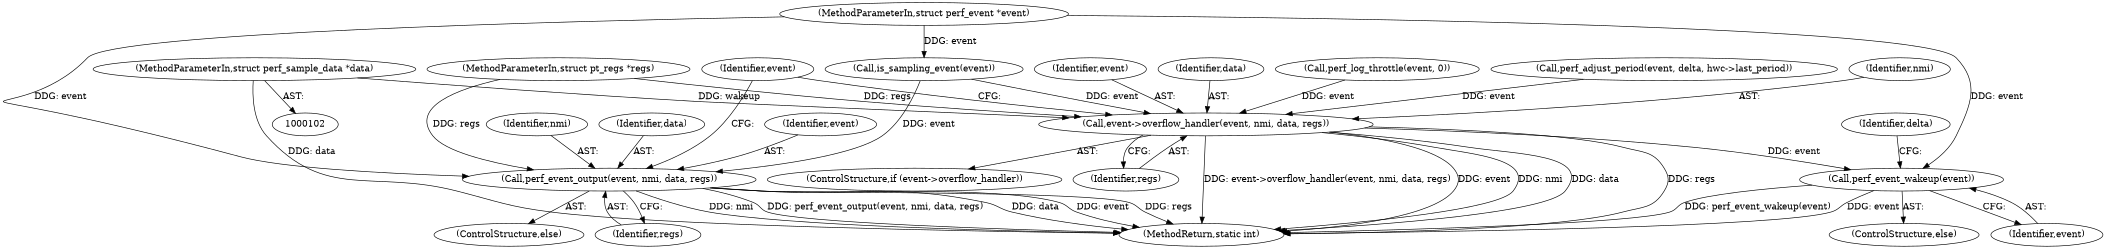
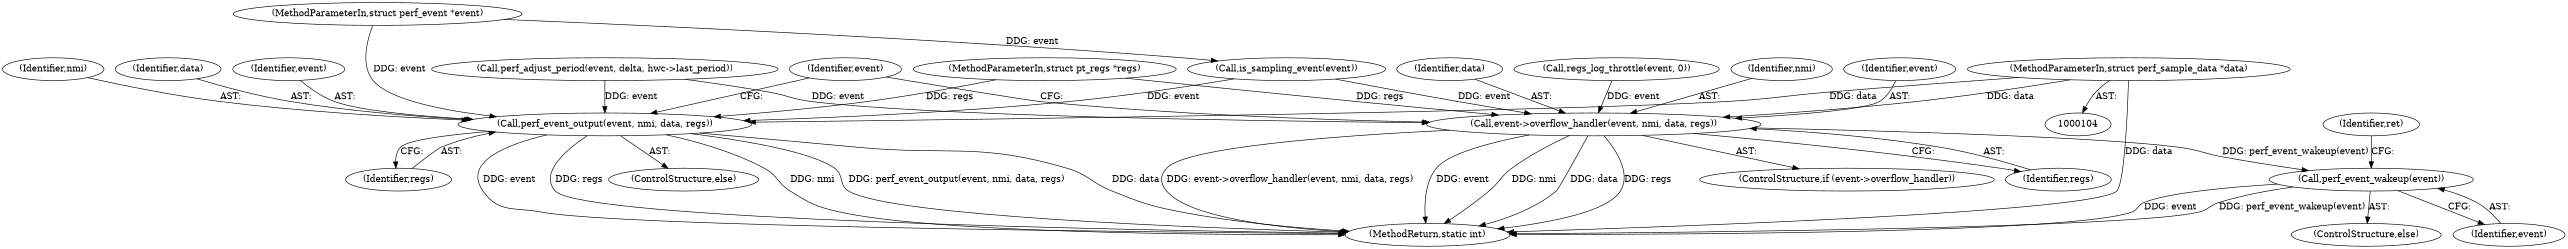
  digraph {
    n1 [label="(MethodParameterIn,struct perf_sample_data *data)"]
    n2 [label="(Call,event->overflow_handler(event, nmi, data, regs))"]
    n3 [label="(Call,perf_event_output(event, nmi, data, regs))"]
    n4 [label="(MethodReturn,static int)"]
-   1000102
+   1000102 [label=1000104]
    n6 [label="(Call,perf_event_wakeup(event))"]
    n7 [label="(ControlStructure,if (event->overflow_handler))"]
    n8 [label="(Identifier,regs)"]
    n9 [label="(ControlStructure,else)"]
    n10 [label="(Identifier,regs)"]
    n11 [label="(ControlStructure,else)"]
    n12 [label="(Identifier,event)"]
    n13 [label="(Identifier,data)"]
-   n14 [label="(Call,perf_log_throttle(event, 0))"]
+   n14 [label="(Call,regs_log_throttle(event, 0))"]
    n15 [label="(Identifier,event)"]
    n16 [label="(Call,perf_adjust_period(event, delta, hwc->last_period))"]
    n17 [label="(Identifier,data)"]
    n18 [label="(Identifier,event)"]
    n19 [label="(Call,is_sampling_event(event))"]
-   n20 [label="(Identifier,delta)"]
+   n20 [label="(Identifier,ret)"]
    n21 [label="(Identifier,nmi)"]
    n22 [label="(MethodParameterIn,struct pt_regs *regs)"]
    n23 [label="(Identifier,event)"]
    n24 [label="(Identifier,nmi)"]
    n25 [label="(MethodParameterIn,struct perf_event *event)"]
-   n1 -> n2 [label="DDG: wakeup"]
+   n1 -> n2 [label="DDG: data"]
+   n1 -> n3 [label="DDG: data"]
    n1 -> n4 [label="DDG: data"]
    n1 -> 1000102 [label="AST: "]
    n2 -> n4 [label="DDG: regs"]
    n2 -> n4 [label="DDG: event->overflow_handler(event, nmi, data, regs)"]
    n2 -> n4 [label="DDG: event"]
    n2 -> n4 [label="DDG: nmi"]
    n2 -> n4 [label="DDG: data"]
-   n2 -> n6 [label="DDG: event"]
+   n2 -> n6 [label="DDG: perf_event_wakeup(event)"]
    n2 -> n7 [label="AST: "]
    n2 -> n8 [label="CFG: "]
    n3 -> n4 [label="DDG: data"]
    n3 -> n4 [label="DDG: event"]
    n3 -> n4 [label="DDG: regs"]
    n3 -> n4 [label="DDG: nmi"]
    n3 -> n4 [label="DDG: perf_event_output(event, nmi, data, regs)"]
    n3 -> n9 [label="AST: "]
    n3 -> n10 [label="CFG: "]
    n6 -> n4 [label="DDG: perf_event_wakeup(event)"]
    n6 -> n4 [label="DDG: event"]
    n6 -> n11 [label="AST: "]
    n6 -> n12 [label="CFG: "]
    n8 -> n2 [label="AST: "]
    n10 -> n3 [label="AST: "]
    n12 -> n6 [label="AST: "]
    n13 -> n2 [label="AST: "]
    n14 -> n2 [label="DDG: event"]
    n15 -> n3 [label="AST: "]
    n16 -> n2 [label="DDG: event"]
+   n16 -> n3 [label="DDG: event"]
    n17 -> n3 [label="AST: "]
    n18 -> n2 [label="CFG: "]
    n18 -> n3 [label="CFG: "]
    n19 -> n2 [label="DDG: event"]
    n19 -> n3 [label="DDG: event"]
    n20 -> n6 [label="CFG: "]
    n21 -> n2 [label="AST: "]
    n22 -> n2 [label="DDG: regs"]
    n22 -> n3 [label="DDG: regs"]
    n23 -> n2 [label="AST: "]
    n24 -> n3 [label="AST: "]
    n25 -> n3 [label="DDG: event"]
-   n25 -> n6 [label="DDG: event"]
    n25 -> n19 [label="DDG: event"]
  }
